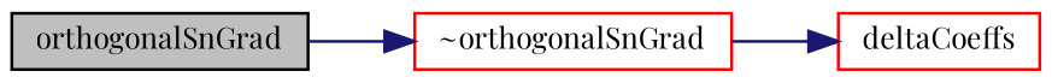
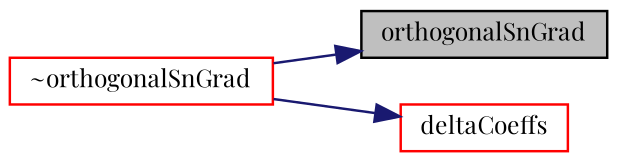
  digraph {
    fontname="Playfair Display"
    rankdir=LR
    node [color=red fontname="Playfair Display" fontsize=10 shape=record]
    edge [color=midnightblue fontname="Playfair Display" fontsize=10 labelfontname=FreeSans labelfontsize=10 style=solid]
    n1 [color=black fillcolor=grey75 fontcolor=black height=0.2 label=orthogonalSnGrad style=filled width=0.4]
    n2 [height=0.2 label="~orthogonalSnGrad" width=0.4]
    n3 [height=0.2 label=deltaCoeffs width=0.4]
-   n1 -> n2
+   n2 -> n1
    n2 -> n3
  }
